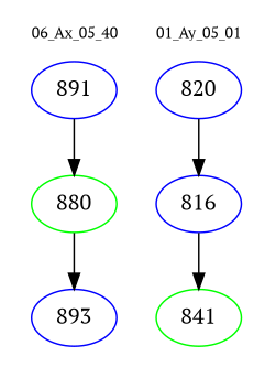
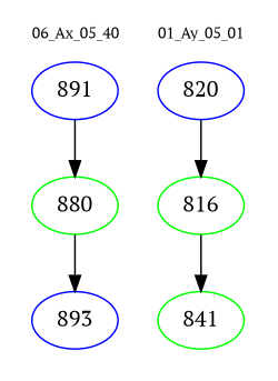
  digraph {
    fontname="PT Serif"
    node [color=blue fontname="PT Serif"]
    edge [color=black fontname="PT Serif"]
    n1 [label=891]
    n2 [color=green label=880]
    n3 [label=893]
    n4 [label=820]
-   n5 [label=816]
+   n5 [color=green label=816]
    n6 [color=green label=841]
    subgraph cluster_1 {
      color=white
      fontsize=10
      label="06_Ax_05_40"
      n1
      n2
      n3
    }
    subgraph cluster_2 {
      color=white
      fontsize=10
      label="01_Ay_05_01"
      n4
      n5
      n6
    }
    n1 -> n2
    n2 -> n3
    n4 -> n5
    n5 -> n6
  }
